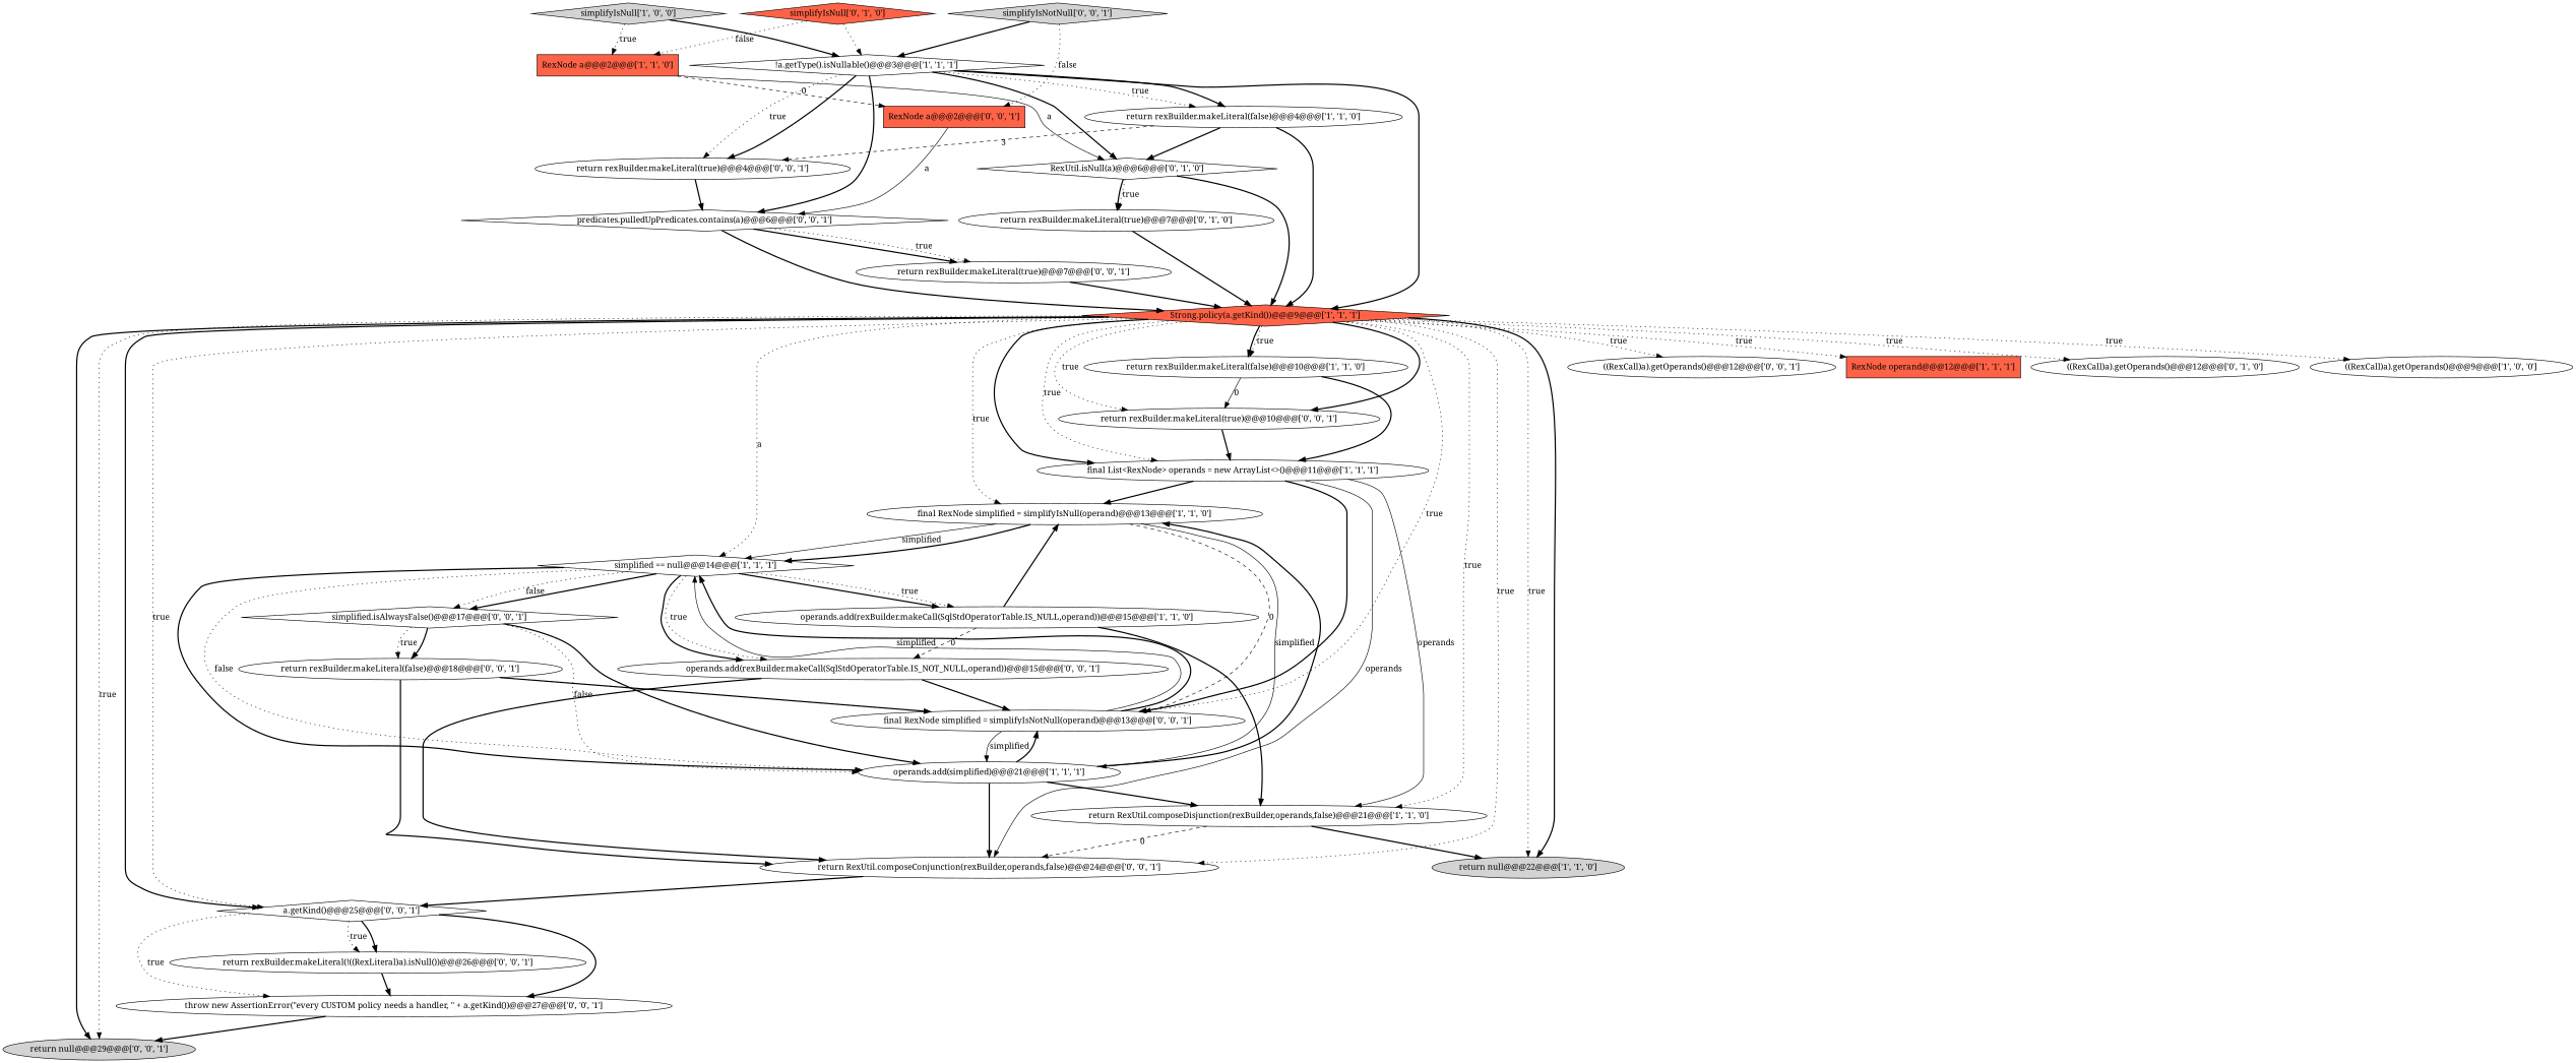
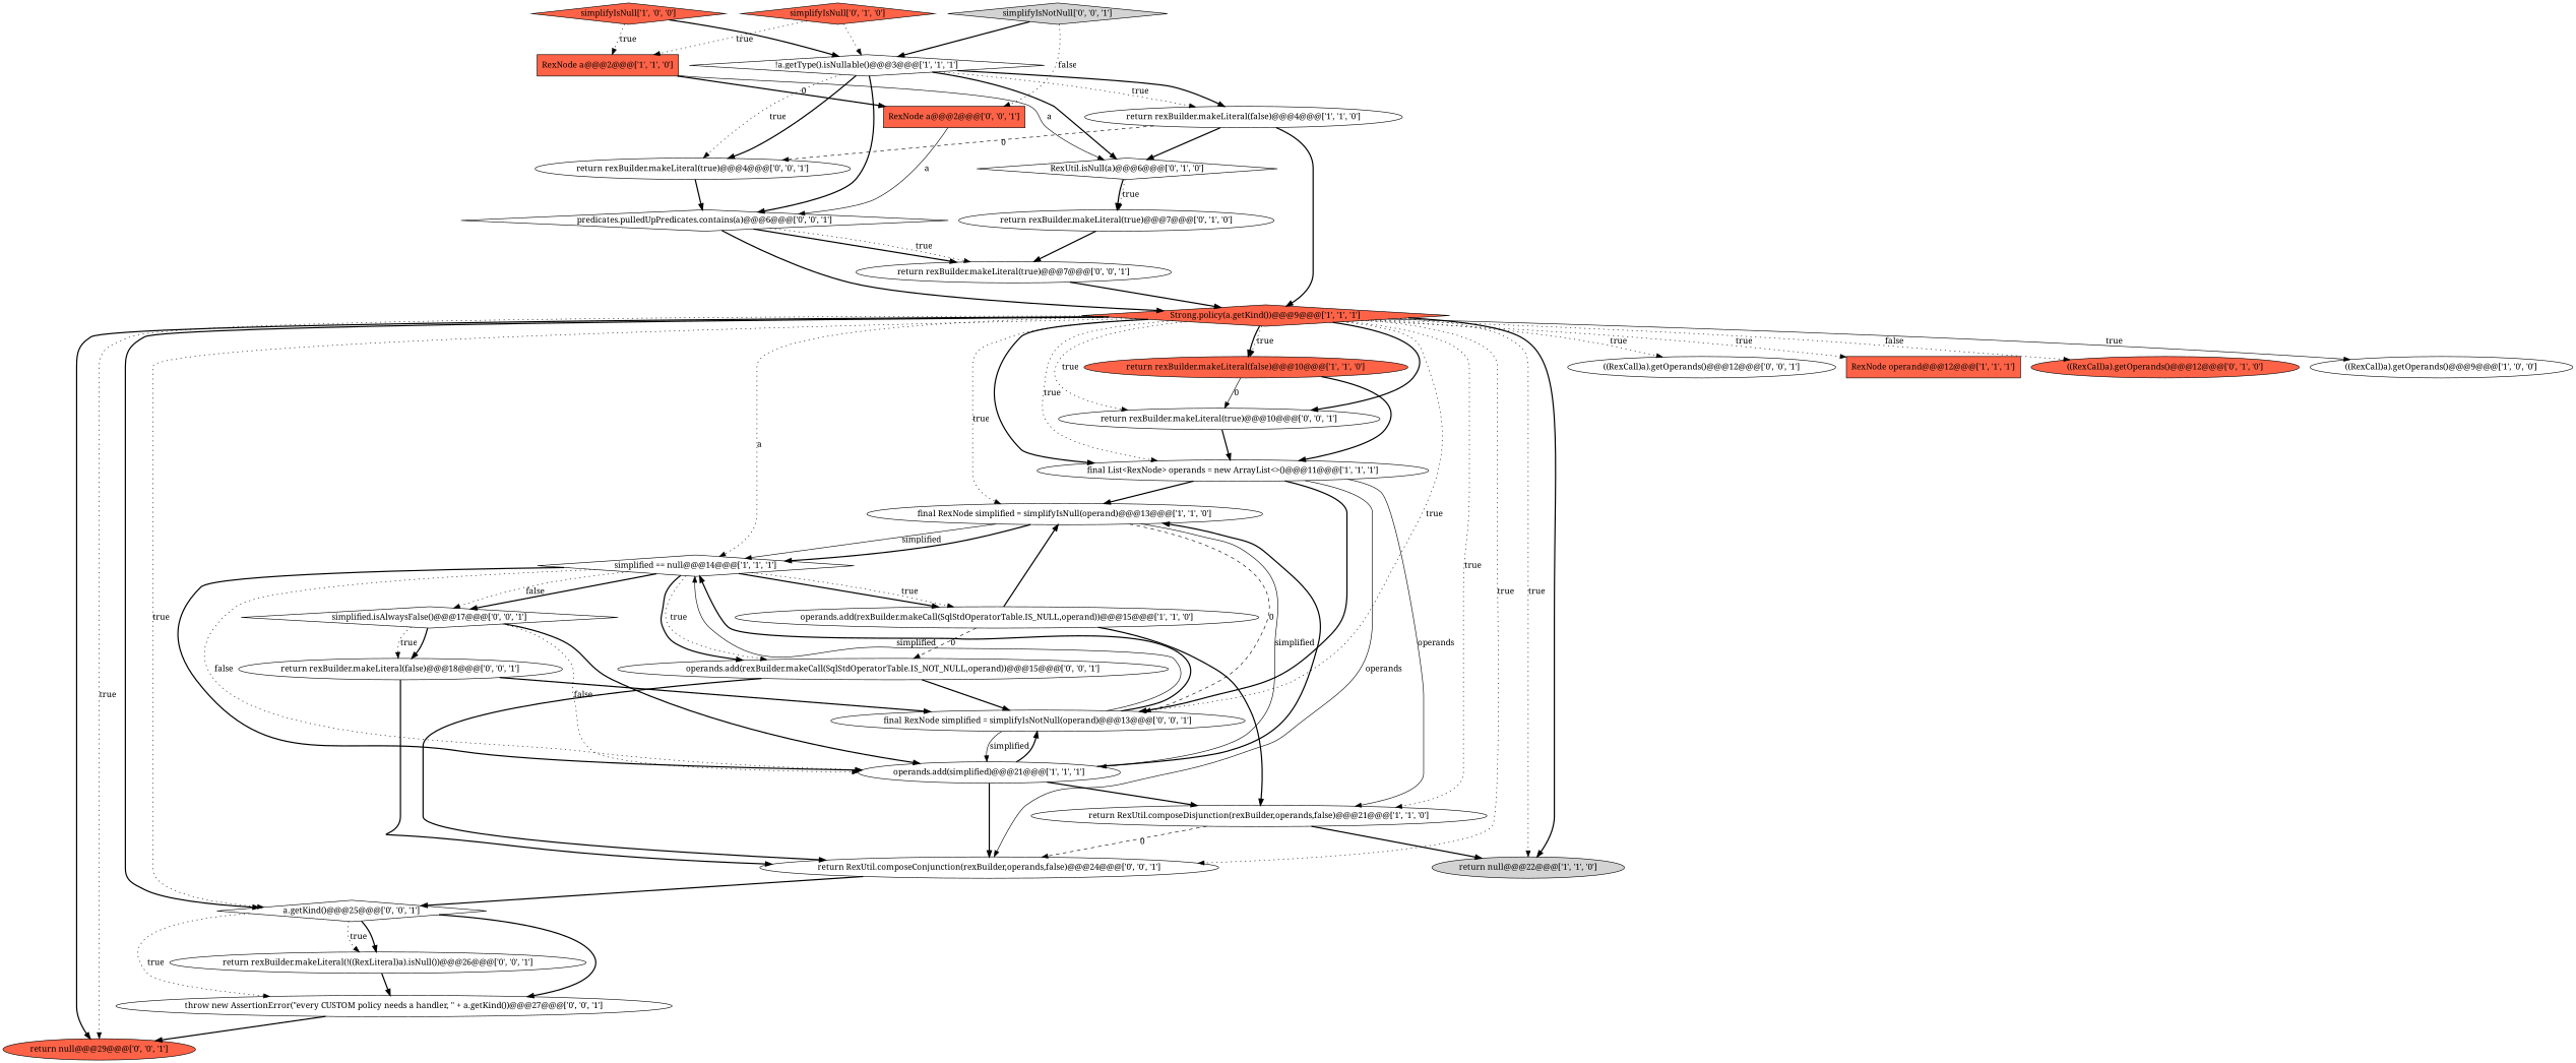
  digraph {
    fontname="Noto Serif"
    node [fillcolor=white fontname="Noto Serif" shape=ellipse style=filled]
    edge [fontname="Noto Serif" style=bold]
    n1 [fillcolor=tomato label="simplifyIsNull['0', '1', '0']" shape=diamond]
    n2 [fillcolor=tomato label="RexNode a@@@2@@@['1', '1', '0']" shape=box]
    n3 [label="!a.getType().isNullable()@@@3@@@['1', '1', '1']" shape=diamond]
    n4 [label="RexUtil.isNull(a)@@@6@@@['0', '1', '0']" shape=diamond]
    n5 [fillcolor=tomato label="RexNode a@@@2@@@['0', '0', '1']" shape=box]
    n6 [fillcolor=tomato label="Strong.policy(a.getKind())@@@9@@@['1', '1', '1']" shape=diamond]
    n7 [label="predicates.pulledUpPredicates.contains(a)@@@6@@@['0', '0', '1']" shape=diamond]
    n8 [label="return rexBuilder.makeLiteral(true)@@@4@@@['0', '0', '1']"]
    n9 [label="return rexBuilder.makeLiteral(false)@@@4@@@['1', '1', '0']"]
    n10 [label="return rexBuilder.makeLiteral(true)@@@7@@@['0', '1', '0']"]
    n11 [label="final List<RexNode> operands = new ArrayList<>()@@@11@@@['1', '1', '1']"]
    n12 [label="simplified == null@@@14@@@['1', '1', '1']" shape=diamond]
    n13 [label="((RexCall)a).getOperands()@@@12@@@['0', '0', '1']"]
-   n14 [label="return rexBuilder.makeLiteral(false)@@@10@@@['1', '1', '0']"]
+   n14 [fillcolor=tomato label="return rexBuilder.makeLiteral(false)@@@10@@@['1', '1', '0']"]
    n15 [label="final RexNode simplified = simplifyIsNull(operand)@@@13@@@['1', '1', '0']"]
    n16 [label="a.getKind()@@@25@@@['0', '0', '1']" shape=diamond]
    n17 [label="return RexUtil.composeConjunction(rexBuilder,operands,false)@@@24@@@['0', '0', '1']"]
    n18 [label="return RexUtil.composeDisjunction(rexBuilder,operands,false)@@@21@@@['1', '1', '0']"]
    n19 [fillcolor=lightgray label="return null@@@22@@@['1', '1', '0']"]
    n20 [fillcolor=tomato label="RexNode operand@@@12@@@['1', '1', '1']" shape=box]
    n21 [label="final RexNode simplified = simplifyIsNotNull(operand)@@@13@@@['0', '0', '1']"]
-   n22 [label="((RexCall)a).getOperands()@@@12@@@['0', '1', '0']"]
+   n22 [fillcolor=tomato label="((RexCall)a).getOperands()@@@12@@@['0', '1', '0']"]
    n23 [label="((RexCall)a).getOperands()@@@9@@@['1', '0', '0']"]
    n24 [label="return rexBuilder.makeLiteral(true)@@@10@@@['0', '0', '1']"]
-   n25 [fillcolor=lightgray label="return null@@@29@@@['0', '0', '1']"]
+   n25 [fillcolor=tomato label="return null@@@29@@@['0', '0', '1']"]
    n26 [label="operands.add(rexBuilder.makeCall(SqlStdOperatorTable.IS_NOT_NULL,operand))@@@15@@@['0', '0', '1']"]
    n27 [label="simplified.isAlwaysFalse()@@@17@@@['0', '0', '1']" shape=diamond]
    n28 [label="operands.add(rexBuilder.makeCall(SqlStdOperatorTable.IS_NULL,operand))@@@15@@@['1', '1', '0']"]
    n29 [label="operands.add(simplified)@@@21@@@['1', '1', '1']"]
    n30 [label="throw new AssertionError(\"every CUSTOM policy needs a handler, \" + a.getKind())@@@27@@@['0', '0', '1']"]
    n31 [label="return rexBuilder.makeLiteral(!((RexLiteral)a).isNull())@@@26@@@['0', '0', '1']"]
    n32 [label="return rexBuilder.makeLiteral(false)@@@18@@@['0', '0', '1']"]
    n33 [fillcolor=lightgray label="simplifyIsNotNull['0', '0', '1']" shape=diamond]
-   n34 [fillcolor=lightgray label="simplifyIsNull['1', '0', '0']" shape=diamond]
+   n34 [fillcolor=tomato label="simplifyIsNull['1', '0', '0']" shape=diamond]
    n35 [label="return rexBuilder.makeLiteral(true)@@@7@@@['0', '0', '1']"]
-   n1 -> n2 [label=false style=dotted]
+   n1 -> n2 [label=true style=dotted]
    n1 -> n3 [style=dotted]
    n2 -> n4 [label=a style=solid]
-   n2 -> n5 [label=0 style=dashed]
+   n2 -> n5 [label=0]
    n3 -> n4
-   n3 -> n6
    n3 -> n7
    n3 -> n8
    n3 -> n8 [label=true style=dotted]
    n3 -> n9
    n3 -> n9 [label=true style=dotted]
-   n4 -> n6
    n4 -> n10 [label=true style=dotted]
    n4 -> n10
    n5 -> n7 [label=a style=solid]
    n6 -> n11
    n6 -> n11 [label=true style=dotted]
    n6 -> n12 [label=a style=dotted]
    n6 -> n13 [label=true style=dotted]
    n6 -> n14
    n6 -> n14 [label=true style=dotted]
    n6 -> n15 [label=true style=dotted]
    n6 -> n16
    n6 -> n16 [label=true style=dotted]
    n6 -> n17 [label=true style=dotted]
    n6 -> n18 [label=true style=dotted]
    n6 -> n19 [label=true style=dotted]
    n6 -> n19
    n6 -> n20 [label=true style=dotted]
    n6 -> n21 [label=true style=dotted]
-   n6 -> n22 [label=true style=dotted]
-   n6 -> n23 [label=true style=dotted]
+   n6 -> n22 [label=false style=dotted]
+   n6 -> n23 [label=true style=solid]
    n6 -> n24
    n6 -> n24 [label=true style=dotted]
    n6 -> n25
    n6 -> n25 [label=true style=dotted]
    n7 -> n6
    n7 -> n35
    n7 -> n35 [label=true style=dotted]
    n8 -> n7
    n9 -> n4
    n9 -> n6
-   n9 -> n8 [label=3 style=dashed]
-   n10 -> n6
+   n9 -> n8 [label=0 style=dashed]
+   n10 -> n35
    n11 -> n15
    n11 -> n17 [label=operands style=solid]
    n11 -> n18 [label=operands style=solid]
    n11 -> n21
    n12 -> n26 [label=true style=dotted]
    n12 -> n26
    n12 -> n27
    n12 -> n27 [label=false style=dotted]
    n12 -> n28
    n12 -> n28 [label=true style=dotted]
    n12 -> n29
    n12 -> n29 [label=false style=dotted]
    n14 -> n11
    n14 -> n24 [label=0 style=solid]
    n15 -> n12 [label=simplified style=solid]
    n15 -> n12
    n15 -> n21 [label=0 style=dashed]
    n15 -> n29 [label=simplified style=solid]
    n16 -> n30 [label=true style=dotted]
    n16 -> n30
    n16 -> n31
    n16 -> n31 [label=true style=dotted]
    n17 -> n16
    n18 -> n17 [label=0 style=dashed]
    n18 -> n19
    n21 -> n12 [label=simplified style=solid]
    n21 -> n12
    n21 -> n29 [label=simplified style=solid]
    n24 -> n11
    n26 -> n17
    n26 -> n21
    n27 -> n29 [label=false style=dotted]
    n27 -> n29
    n27 -> n32
    n27 -> n32 [label=true style=dotted]
    n28 -> n15
    n28 -> n18
    n28 -> n26 [label=0 style=dashed]
    n29 -> n15
    n29 -> n17
    n29 -> n18
    n29 -> n21
    n30 -> n25
    n31 -> n30
    n32 -> n17
    n32 -> n21
    n33 -> n3
    n33 -> n5 [label=false style=dotted]
    n34 -> n2 [label=true style=dotted]
    n34 -> n3
    n35 -> n6
  }
